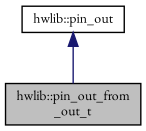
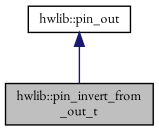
  digraph {
    fontname="EB Garamond"
    node [color=black fontname="EB Garamond" fontsize=10 shape=record style=filled]
-   n1 [fillcolor=grey75 fontcolor=black height=0.2 label="hwlib::pin_out_from\l_out_t" width=0.4]
+   n1 [fillcolor=grey75 fontcolor=black height=0.2 label="hwlib::pin_invert_from\l_out_t" width=0.4]
    n2 [fillcolor=white height=0.2 label="hwlib::pin_out" width=0.4]
    n2 -> n1 [color=midnightblue dir=back fontname="EB Garamond" fontsize=10 labelfontname=Helvetica labelfontsize=10 style=solid]
  }
